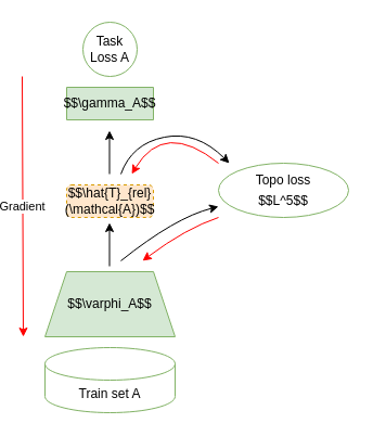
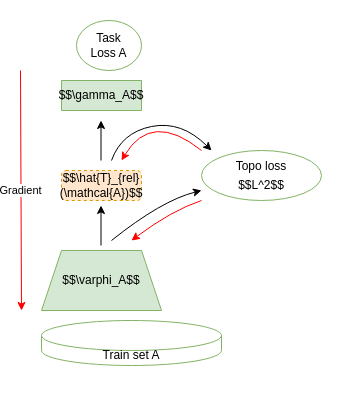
  <mxCell id="0" />
  <mxCell id="1" parent="0" />
  <mxCell id="2" value="$$\varphi_A$$" style="shape=trapezoid;perimeter=trapezoidPerimeter;whiteSpace=wrap;html=1;fixedSize=1;fillColor=#d5e8d4;strokeColor=#82b366;size=20;" parent="1" vertex="1"><mxGeometry x="41" y="250" width="120" height="60" as="geometry" /></mxCell>
  <mxCell id="3" value="$$\gamma_A$$" style="shape=trapezoid;perimeter=trapezoidPerimeter;whiteSpace=wrap;html=1;fixedSize=1;fillColor=#d5e8d4;strokeColor=#82b366;size=-10;" parent="1" vertex="1"><mxGeometry x="61" y="80" width="80" height="30" as="geometry" /></mxCell>
- <mxCell id="4" value="Train set A" style="shape=cylinder3;whiteSpace=wrap;html=1;boundedLbl=1;backgroundOutline=1;size=15;fillColor=#ffffff;strokeColor=#82b366;" parent="1" vertex="1"><mxGeometry x="41" y="320" width="120" height="60" as="geometry" /></mxCell>
- <mxCell id="5" value="Task&lt;br&gt;Loss A" style="ellipse;whiteSpace=wrap;html=1;aspect=fixed;fillColor=#FFFFFF;strokeColor=#82b366;" parent="1" vertex="1"><mxGeometry x="76" y="20" width="50" height="50" as="geometry" /></mxCell>
+ <mxCell id="4" value="Train set A" style="shape=cylinder3;whiteSpace=wrap;html=1;boundedLbl=1;backgroundOutline=1;size=15;fillColor=#ffffff;strokeColor=#82b366;" parent="1" vertex="1"><mxGeometry x="41" y="320" width="180" height="45" as="geometry" /></mxCell>
+ <mxCell id="5" value="Task&lt;br&gt;Loss A" style="ellipse;whiteSpace=wrap;html=1;aspect=fixed;fillColor=#FFFFFF;strokeColor=#82b366;" parent="1" vertex="1"><mxGeometry x="76" y="20" width="65" height="50" as="geometry" /></mxCell>
  <mxCell id="6" value="Gradient" style="endArrow=classic;html=1;rounded=0;strokeColor=#FF0000;" parent="1" edge="1"><mxGeometry width="50" height="50" relative="1" as="geometry"><mxPoint x="20" y="70" as="sourcePoint" /><mxPoint x="21" y="310" as="targetPoint" /></mxGeometry></mxCell>
  <mxCell id="7" value="" style="endArrow=classic;html=1;curved=1;" parent="1" edge="1"><mxGeometry width="50" height="50" relative="1" as="geometry"><mxPoint x="111" y="160" as="sourcePoint" /><mxPoint x="211" y="150" as="targetPoint" /><Array as="points"><mxPoint x="121" y="132" /><mxPoint x="181" y="120" /></Array></mxGeometry></mxCell>
  <mxCell id="8" value="" style="endArrow=classic;html=1;rounded=0;" parent="1" edge="1"><mxGeometry width="50" height="50" relative="1" as="geometry"><mxPoint x="100.5" y="160" as="sourcePoint" /><mxPoint x="100.5" y="120" as="targetPoint" /></mxGeometry></mxCell>
- <mxCell id="9" value="&lt;p style=&quot;line-height: 0%;&quot;&gt;&lt;font style=&quot;font-size: 12px;&quot;&gt;Topo loss&lt;/font&gt;&lt;/p&gt;$$L^5$$" style="ellipse;fontSize=12;align=center;whiteSpace=wrap;html=1;verticalAlign=top;labelPosition=center;verticalLabelPosition=middle;spacingTop=-3;fillColor=default;strokeColor=#82b366;" parent="1" vertex="1"><mxGeometry x="201" y="150" width="120" height="50" as="geometry" /></mxCell>
+ <mxCell id="9" value="&lt;p style=&quot;line-height: 0%;&quot;&gt;&lt;font style=&quot;font-size: 12px;&quot;&gt;Topo loss&lt;/font&gt;&lt;/p&gt;$$L^2$$" style="ellipse;fontSize=12;align=center;whiteSpace=wrap;html=1;verticalAlign=top;labelPosition=center;verticalLabelPosition=middle;spacingTop=-3;fillColor=default;strokeColor=#82b366;" parent="1" vertex="1"><mxGeometry x="201" y="150" width="120" height="50" as="geometry" /></mxCell>
  <mxCell id="10" value="$$\hat{T}_{rel}(\mathcal{A})$$" style="rounded=1;whiteSpace=wrap;html=1;dashed=1;fillColor=#ffe6cc;strokeColor=#d79b00;" parent="1" vertex="1"><mxGeometry x="61" y="170" width="80" height="30" as="geometry" /></mxCell>
  <mxCell id="11" value="" style="endArrow=classic;html=1;curved=1;entryX=0.05;entryY=0.24;entryDx=0;entryDy=0;entryPerimeter=0;strokeColor=#FF0000;" edge="1" parent="1"><mxGeometry width="50" height="50" relative="1" as="geometry"><mxPoint x="201" y="150" as="sourcePoint" /><mxPoint x="121" y="160" as="targetPoint" /><Array as="points"><mxPoint x="151" y="110" /></Array></mxGeometry></mxCell>
  <mxCell id="12" value="" style="endArrow=classic;html=1;rounded=0;" edge="1" parent="1"><mxGeometry width="50" height="50" relative="1" as="geometry"><mxPoint x="100.5" y="245" as="sourcePoint" /><mxPoint x="100.5" y="205" as="targetPoint" /></mxGeometry></mxCell>
  <mxCell id="13" value="" style="endArrow=classic;html=1;curved=1;" edge="1" parent="1"><mxGeometry width="50" height="50" relative="1" as="geometry"><mxPoint x="111" y="240" as="sourcePoint" /><mxPoint x="201" y="190" as="targetPoint" /><Array as="points"><mxPoint x="161" y="200" /></Array></mxGeometry></mxCell>
  <mxCell id="14" value="" style="endArrow=classic;html=1;curved=1;strokeColor=#FF0000;" edge="1" parent="1"><mxGeometry width="50" height="50" relative="1" as="geometry"><mxPoint x="201" y="200" as="sourcePoint" /><mxPoint x="131" y="240" as="targetPoint" /><Array as="points"><mxPoint x="171" y="210" /></Array></mxGeometry></mxCell>
